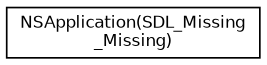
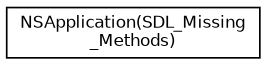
  digraph {
    rankdir=LR
-   n1 [color=black fillcolor=white fontname=Helvetica fontsize=10 height=0.2 label="NSApplication(SDL_Missing\l_Missing)" shape=record style=filled width=0.4]
+   n1 [color=black fillcolor=white fontname=Helvetica fontsize=10 height=0.2 label="NSApplication(SDL_Missing\l_Methods)" shape=record style=filled width=0.4]
  }
